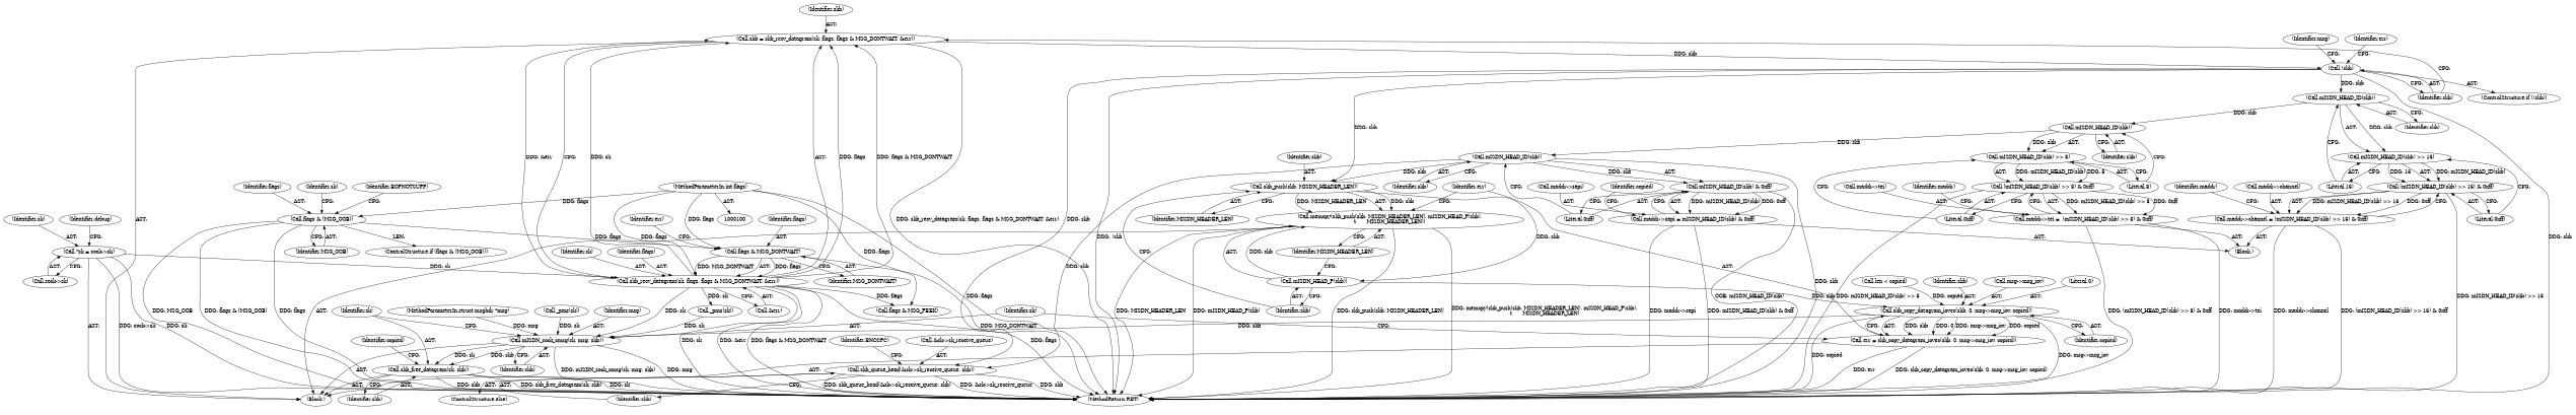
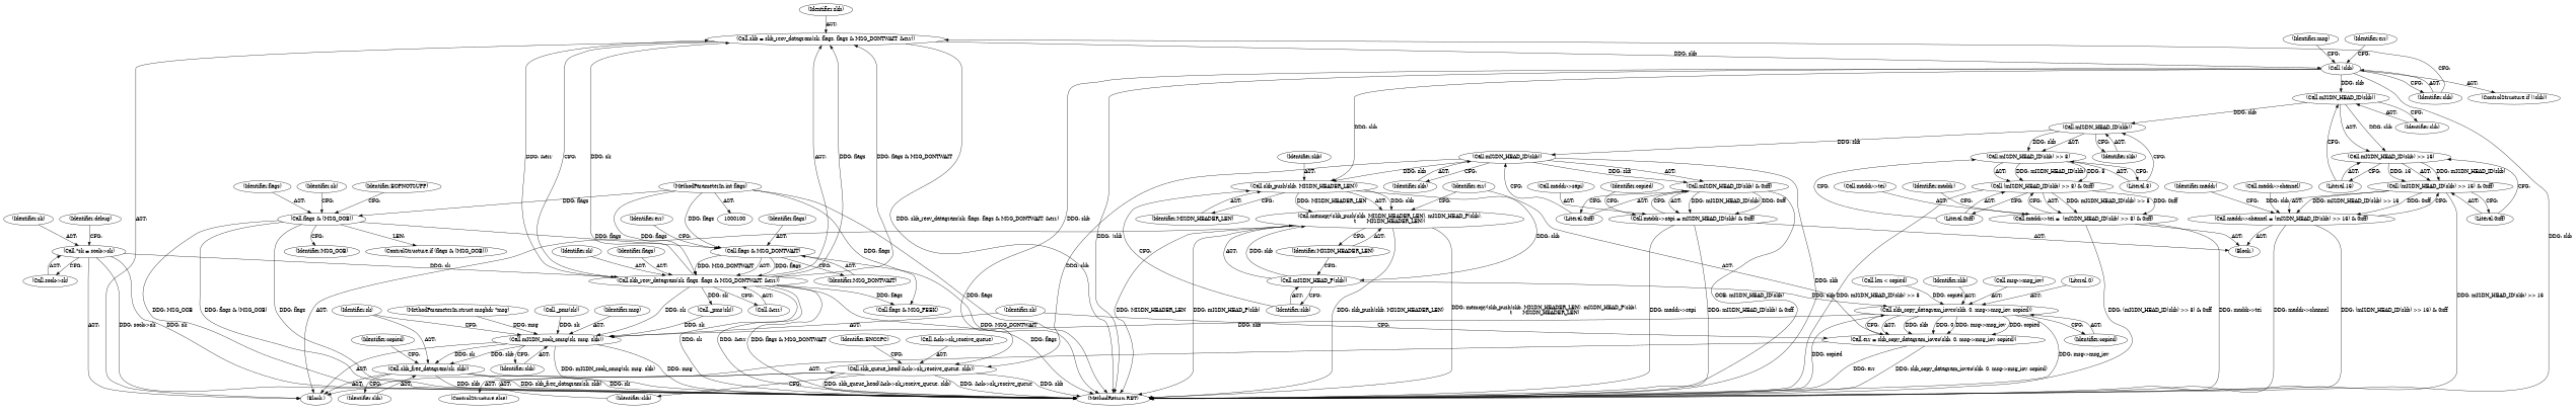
  digraph {
    n1 [label="(Call,skb = skb_recv_datagram(sk, flags, flags & MSG_DONTWAIT, &err))"]
    n2 [label="(Call,skb_recv_datagram(sk, flags, flags & MSG_DONTWAIT, &err))"]
    n3 [label="(Call,!skb)"]
    n4 [label="(Block,)"]
    n5 [label="(MethodReturn,RET)"]
    n6 [label="(Call,mISDN_sock_cmsg(sk, msg, skb))"]
    n7 [label="(Call,flags & MSG_PEEK)"]
    n8 [label="(Call,_pms(sk))"]
    n9 [label="(Call,&err)"]
    n10 [label="(Call,mISDN_HEAD_ID(skb))"]
    n11 [label="(Call,skb_queue_head(&sk->sk_receive_queue, skb))"]
    n12 [label="(Call,skb_push(skb, MISDN_HEADER_LEN))"]
    n13 [label="(Identifier,skb)"]
    n14 [label="(ControlStructure,if (!skb))"]
    n15 [label="(Call,skb_free_datagram(sk, skb))"]
    n16 [label="(Identifier,skb)"]
    n17 [label="(Call,*sk = sock->sk)"]
    n18 [label="(Call,sock->sk)"]
    n19 [label="(Call,flags & MSG_DONTWAIT)"]
    n20 [label="(Identifier,MSG_DONTWAIT)"]
    n21 [label="(Call,flags & (MSG_OOB))"]
    n22 [label="(Identifier,MSG_OOB)"]
    n23 [label="(ControlStructure,if (flags & (MSG_OOB)))"]
    n24 [label="(MethodParameterIn,int flags)"]
    1000100
    n26 [label="(Call,mISDN_HEAD_ID(skb) >> 16)"]
    n27 [label="(Call,mISDN_HEAD_ID(skb))"]
    n28 [label="(Identifier,skb)"]
    n29 [label="(Identifier,skb)"]
    n30 [label="(ControlStructure,else)"]
    n31 [label="(Call,memcpy(skb_push(skb, MISDN_HEADER_LEN), mISDN_HEAD_P(skb),\n\t       MISDN_HEADER_LEN))"]
    n32 [label="(Call,mISDN_HEAD_P(skb))"]
    n33 [label="(Identifier,MISDN_HEADER_LEN)"]
    n34 [label="(Call,(mISDN_HEAD_ID(skb) >> 16) & 0xff)"]
    n35 [label="(Literal,16)"]
    n36 [label="(Call,mISDN_HEAD_ID(skb) >> 8)"]
    n37 [label="(Call,mISDN_HEAD_ID(skb))"]
    n38 [label="(Identifier,skb)"]
    n39 [label="(Call,maddr->channel = (mISDN_HEAD_ID(skb) >> 16) & 0xff)"]
    n40 [label="(Literal,0xff)"]
    n41 [label="(Block,)"]
    n42 [label="(Call,(mISDN_HEAD_ID(skb) >> 8) & 0xff)"]
    n43 [label="(Literal,8)"]
    n44 [label="(Call,mISDN_HEAD_ID(skb) & 0xff)"]
    n45 [label="(Identifier,skb)"]
    n46 [label="(Call,maddr->tei =  (mISDN_HEAD_ID(skb) >> 8) & 0xff)"]
    n47 [label="(Literal,0xff)"]
    n48 [label="(Call,maddr->sapi = mISDN_HEAD_ID(skb) & 0xff)"]
    n49 [label="(Literal,0xff)"]
    n50 [label="(Identifier,MISDN_HEADER_LEN)"]
    n51 [label="(Call,skb_copy_datagram_iovec(skb, 0, msg->msg_iov, copied))"]
    n52 [label="(Identifier,skb)"]
    n53 [label="(Call,err = skb_copy_datagram_iovec(skb, 0, msg->msg_iov, copied))"]
    n54 [label="(Identifier,copied)"]
    n55 [label="(Identifier,skb)"]
    n56 [label="(Call,&sk->sk_receive_queue)"]
    n57 [label="(Identifier,skb)"]
    n58 [label="(Identifier,sk)"]
    n59 [label="(Call,maddr->sapi)"]
    n60 [label="(Identifier,sk)"]
    n61 [label="(Identifier,msg)"]
    n62 [label="(Identifier,skb)"]
    n63 [label="(Call,_pms(sk))"]
    n64 [label="(Literal,0)"]
    n65 [label="(Identifier,sk)"]
    n66 [label="(Identifier,debug)"]
    n67 [label="(Identifier,msg)"]
    n68 [label="(Identifier,maddr)"]
    n69 [label="(Call,len < copied)"]
    n70 [label="(Identifier,flags)"]
    n71 [label="(Identifier,skb)"]
    n72 [label="(Call,maddr->tei)"]
    n73 [label="(Call,maddr->channel)"]
    n74 [label="(Identifier,err)"]
    n75 [label="(Identifier,err)"]
    n76 [label="(Identifier,copied)"]
    n77 [label="(Identifier,sk)"]
    n78 [label="(Identifier,maddr)"]
    n79 [label="(Identifier,sk)"]
    n80 [label="(Identifier,flags)"]
    n81 [label="(Identifier,EOPNOTSUPP)"]
    n82 [label="(Identifier,flags)"]
    n83 [label="(Identifier,copied)"]
    n84 [label="(Call,msg->msg_iov)"]
    n85 [label="(MethodParameterIn,struct msghdr *msg)"]
    n86 [label="(Identifier,err)"]
    n87 [label="(Identifier,ENOSPC)"]
    n1 -> n2 [label="CFG: "]
    n1 -> n3 [label="DDG: skb"]
    n1 -> n4 [label="AST: "]
    n1 -> n5 [label="DDG: skb_recv_datagram(sk, flags, flags & MSG_DONTWAIT, &err)"]
    n2 -> n1 [label="AST: "]
    n2 -> n1 [label="DDG: sk"]
    n2 -> n1 [label="DDG: flags"]
    n2 -> n1 [label="DDG: flags & MSG_DONTWAIT"]
    n2 -> n1 [label="DDG: &err"]
    n2 -> n5 [label="DDG: flags & MSG_DONTWAIT"]
    n2 -> n5 [label="DDG: flags"]
    n2 -> n5 [label="DDG: sk"]
    n2 -> n5 [label="DDG: &err"]
    n2 -> n6 [label="DDG: sk"]
    n2 -> n7 [label="DDG: flags"]
    n2 -> n8 [label="DDG: sk"]
    n2 -> n9 [label="CFG: "]
    n3 -> n5 [label="DDG: skb"]
    n3 -> n5 [label="DDG: !skb"]
    n3 -> n10 [label="DDG: skb"]
    n3 -> n11 [label="DDG: skb"]
    n3 -> n12 [label="DDG: skb"]
    n3 -> n13 [label="CFG: "]
    n3 -> n14 [label="AST: "]
    n6 -> n4 [label="AST: "]
    n6 -> n5 [label="DDG: mISDN_sock_cmsg(sk, msg, skb)"]
    n6 -> n5 [label="DDG: msg"]
    n6 -> n15 [label="DDG: sk"]
    n6 -> n15 [label="DDG: skb"]
    n6 -> n16 [label="CFG: "]
    n8 -> n6 [label="DDG: sk"]
    n9 -> n2 [label="AST: "]
    n10 -> n26 [label="AST: "]
    n10 -> n26 [label="DDG: skb"]
    n10 -> n27 [label="DDG: skb"]
    n10 -> n28 [label="CFG: "]
    n11 -> n5 [label="DDG: &sk->sk_receive_queue"]
    n11 -> n5 [label="DDG: skb"]
    n11 -> n5 [label="DDG: skb_queue_head(&sk->sk_receive_queue, skb)"]
    n11 -> n29 [label="CFG: "]
    n11 -> n30 [label="AST: "]
    n12 -> n31 [label="AST: "]
    n12 -> n31 [label="DDG: skb"]
    n12 -> n31 [label="DDG: MISDN_HEADER_LEN"]
    n12 -> n32 [label="DDG: skb"]
    n12 -> n33 [label="CFG: "]
    n13 -> n1 [label="CFG: "]
    n13 -> n3 [label="AST: "]
    n15 -> n4 [label="AST: "]
    n15 -> n5 [label="DDG: skb"]
    n15 -> n5 [label="DDG: skb_free_datagram(sk, skb)"]
    n15 -> n5 [label="DDG: sk"]
    n15 -> n55 [label="CFG: "]
    n16 -> n6 [label="AST: "]
    n17 -> n2 [label="DDG: sk"]
    n17 -> n4 [label="AST: "]
    n17 -> n5 [label="DDG: sk"]
    n17 -> n5 [label="DDG: sock->sk"]
    n17 -> n18 [label="CFG: "]
    n18 -> n17 [label="AST: "]
    n19 -> n2 [label="AST: "]
    n19 -> n2 [label="DDG: flags"]
    n19 -> n2 [label="DDG: MSG_DONTWAIT"]
    n19 -> n5 [label="DDG: MSG_DONTWAIT"]
    n19 -> n20 [label="CFG: "]
    n20 -> n19 [label="AST: "]
    n21 -> n5 [label="DDG: MSG_OOB"]
    n21 -> n5 [label="DDG: flags & (MSG_OOB)"]
    n21 -> n5 [label="DDG: flags"]
    n21 -> n19 [label="DDG: flags"]
    n21 -> n22 [label="CFG: "]
    n21 -> n23 [label="LEN: "]
-   n22 -> n21 [label="AST: "]
    n24 -> n2 [label="DDG: flags"]
    n24 -> n5 [label="DDG: flags"]
    n24 -> n7 [label="DDG: flags"]
    n24 -> n19 [label="DDG: flags"]
    n24 -> n21 [label="DDG: flags"]
    n24 -> 1000100 [label="AST: "]
    n26 -> n34 [label="AST: "]
    n26 -> n34 [label="DDG: mISDN_HEAD_ID(skb)"]
    n26 -> n34 [label="DDG: 16"]
    n26 -> n35 [label="CFG: "]
    n27 -> n36 [label="AST: "]
    n27 -> n36 [label="DDG: skb"]
    n27 -> n37 [label="DDG: skb"]
    n27 -> n38 [label="CFG: "]
    n28 -> n10 [label="AST: "]
    n29 -> n11 [label="AST: "]
    n31 -> n4 [label="AST: "]
    n31 -> n5 [label="DDG: skb_push(skb, MISDN_HEADER_LEN)"]
    n31 -> n5 [label="DDG: memcpy(skb_push(skb, MISDN_HEADER_LEN), mISDN_HEAD_P(skb),\n\t       MISDN_HEADER_LEN)"]
    n31 -> n5 [label="DDG: MISDN_HEADER_LEN"]
    n31 -> n5 [label="DDG: mISDN_HEAD_P(skb)"]
    n31 -> n50 [label="CFG: "]
    n32 -> n31 [label="AST: "]
    n32 -> n31 [label="DDG: skb"]
    n32 -> n51 [label="DDG: skb"]
    n32 -> n52 [label="CFG: "]
    n33 -> n12 [label="AST: "]
    n34 -> n5 [label="DDG: mISDN_HEAD_ID(skb) >> 16"]
    n34 -> n39 [label="AST: "]
    n34 -> n39 [label="DDG: mISDN_HEAD_ID(skb) >> 16"]
    n34 -> n39 [label="DDG: 0xff"]
    n34 -> n40 [label="CFG: "]
    n35 -> n10 [label="CFG: "]
    n35 -> n26 [label="AST: "]
    n36 -> n42 [label="AST: "]
    n36 -> n42 [label="DDG: mISDN_HEAD_ID(skb)"]
    n36 -> n42 [label="DDG: 8"]
    n36 -> n43 [label="CFG: "]
    n37 -> n5 [label="DDG: skb"]
    n37 -> n11 [label="DDG: skb"]
    n37 -> n12 [label="DDG: skb"]
    n37 -> n44 [label="AST: "]
    n37 -> n44 [label="DDG: skb"]
    n37 -> n45 [label="CFG: "]
    n38 -> n27 [label="AST: "]
    n39 -> n5 [label="DDG: (mISDN_HEAD_ID(skb) >> 16) & 0xff"]
    n39 -> n5 [label="DDG: maddr->channel"]
    n39 -> n34 [label="CFG: "]
    n39 -> n41 [label="AST: "]
    n40 -> n26 [label="CFG: "]
    n40 -> n34 [label="AST: "]
    n42 -> n5 [label="DDG: mISDN_HEAD_ID(skb) >> 8"]
    n42 -> n46 [label="AST: "]
    n42 -> n46 [label="DDG: mISDN_HEAD_ID(skb) >> 8"]
    n42 -> n46 [label="DDG: 0xff"]
    n42 -> n47 [label="CFG: "]
    n43 -> n27 [label="CFG: "]
    n43 -> n36 [label="AST: "]
    n44 -> n5 [label="OOB: mISDN_HEAD_ID(skb)"]
    n44 -> n48 [label="AST: "]
    n44 -> n48 [label="DDG: mISDN_HEAD_ID(skb)"]
    n44 -> n48 [label="DDG: 0xff"]
    n44 -> n49 [label="CFG: "]
    n45 -> n37 [label="AST: "]
    n46 -> n5 [label="DDG: maddr->tei"]
    n46 -> n5 [label="DDG: (mISDN_HEAD_ID(skb) >> 8) & 0xff"]
    n46 -> n41 [label="AST: "]
    n46 -> n42 [label="CFG: "]
    n47 -> n36 [label="CFG: "]
    n47 -> n42 [label="AST: "]
    n48 -> n5 [label="DDG: mISDN_HEAD_ID(skb) & 0xff"]
    n48 -> n5 [label="DDG: maddr->sapi"]
    n48 -> n41 [label="AST: "]
    n48 -> n44 [label="CFG: "]
    n49 -> n37 [label="CFG: "]
    n49 -> n44 [label="AST: "]
    n50 -> n31 [label="AST: "]
    n50 -> n32 [label="CFG: "]
    n51 -> n5 [label="DDG: copied"]
    n51 -> n5 [label="DDG: msg->msg_iov"]
    n51 -> n6 [label="DDG: skb"]
    n51 -> n53 [label="AST: "]
    n51 -> n53 [label="DDG: skb"]
    n51 -> n53 [label="DDG: 0"]
    n51 -> n53 [label="DDG: msg->msg_iov"]
    n51 -> n53 [label="DDG: copied"]
    n51 -> n54 [label="CFG: "]
    n52 -> n12 [label="CFG: "]
    n52 -> n32 [label="AST: "]
    n53 -> n4 [label="AST: "]
    n53 -> n5 [label="DDG: skb_copy_datagram_iovec(skb, 0, msg->msg_iov, copied)"]
    n53 -> n5 [label="DDG: err"]
    n53 -> n51 [label="CFG: "]
    n54 -> n51 [label="AST: "]
    n55 -> n15 [label="AST: "]
    n56 -> n11 [label="AST: "]
    n57 -> n12 [label="AST: "]
    n58 -> n6 [label="AST: "]
    n58 -> n53 [label="CFG: "]
    n59 -> n48 [label="AST: "]
    n60 -> n17 [label="AST: "]
    n61 -> n3 [label="CFG: "]
    n62 -> n1 [label="AST: "]
    n63 -> n6 [label="DDG: sk"]
    n64 -> n51 [label="AST: "]
    n65 -> n6 [label="CFG: "]
    n65 -> n15 [label="AST: "]
    n66 -> n17 [label="CFG: "]
    n67 -> n6 [label="AST: "]
    n68 -> n46 [label="CFG: "]
    n69 -> n51 [label="DDG: copied"]
    n70 -> n21 [label="AST: "]
    n71 -> n51 [label="AST: "]
    n72 -> n46 [label="AST: "]
-   n73 -> n39 [label="AST: "]
+   n73 -> n39 [label="DDG: skb"]
    n74 -> n31 [label="CFG: "]
    n74 -> n53 [label="AST: "]
    n75 -> n3 [label="CFG: "]
    n76 -> n15 [label="CFG: "]
    n77 -> n21 [label="CFG: "]
    n78 -> n39 [label="CFG: "]
    n79 -> n2 [label="AST: "]
    n80 -> n2 [label="AST: "]
    n81 -> n21 [label="CFG: "]
    n82 -> n19 [label="AST: "]
    n83 -> n48 [label="CFG: "]
    n84 -> n51 [label="AST: "]
    n85 -> n6 [label="DDG: msg"]
    n86 -> n19 [label="CFG: "]
    n87 -> n11 [label="CFG: "]
  }
